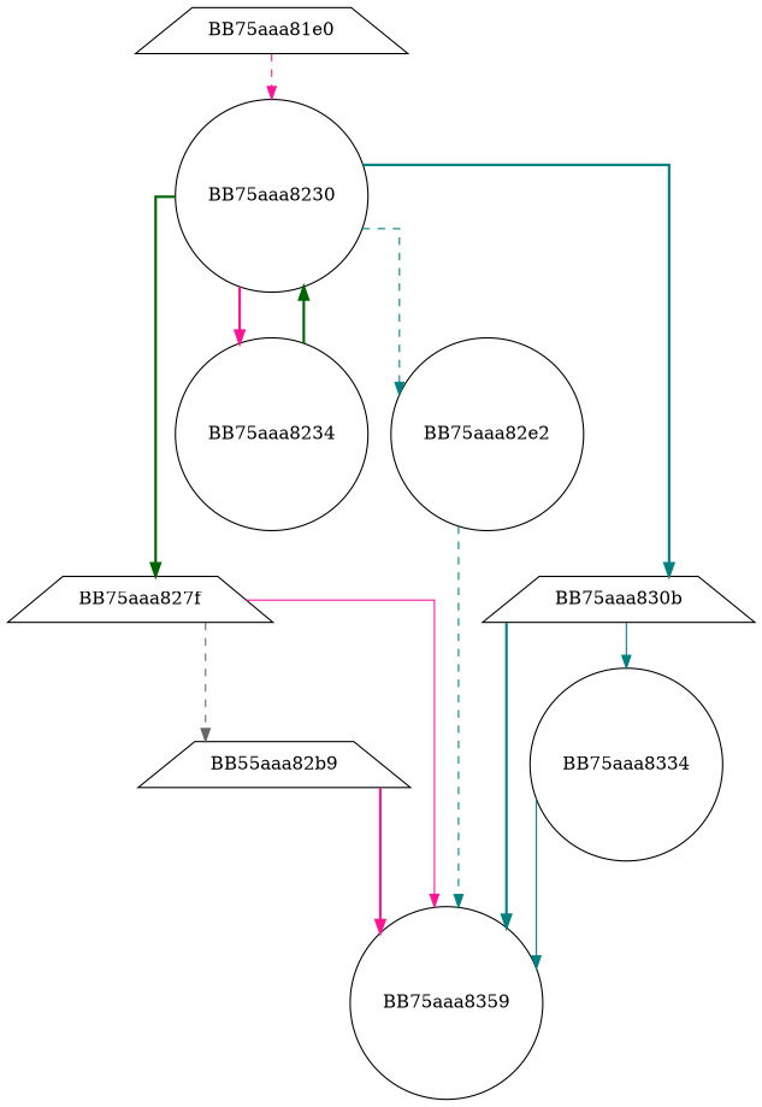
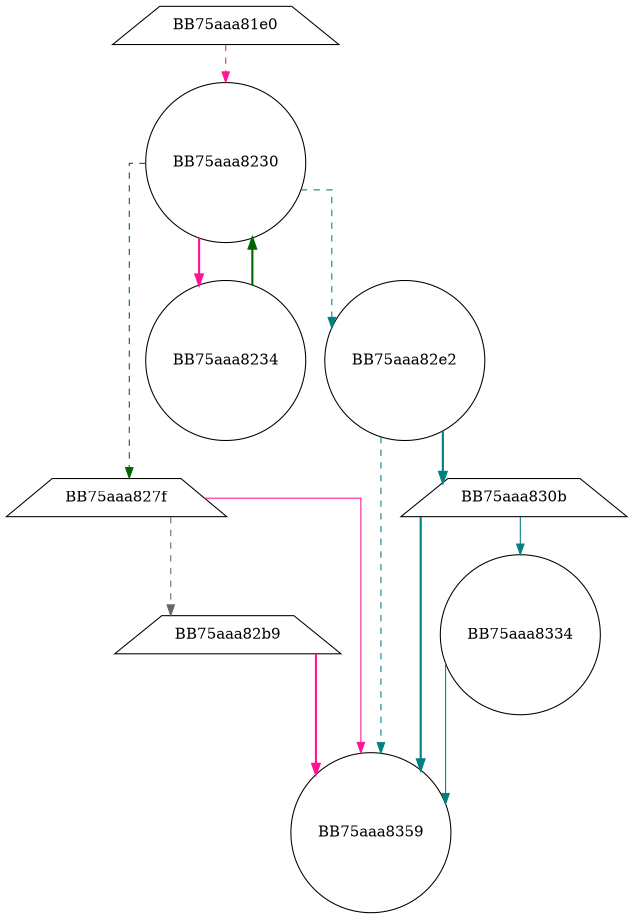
  digraph {
    splines=ortho
    node [shape=circle]
    edge [color=teal style=dashed]
    BB75aaa81e0 [shape=trapezium]
    BB75aaa8230
    BB75aaa827f [shape=trapezium]
    BB75aaa8234
    BB75aaa82e2
    BB75aaa8359
-   BB75aaa82b9 [shape=trapezium label=BB55aaa82b9]
+   BB75aaa82b9 [shape=trapezium]
    BB75aaa830b [shape=trapezium]
    BB75aaa8334
    BB75aaa81e0 -> BB75aaa8230 [color=deeppink]
-   BB75aaa8230 -> BB75aaa827f [color=darkgreen style=bold]
+   BB75aaa8230 -> BB75aaa827f [color=darkgreen]
    BB75aaa8230 -> BB75aaa8234 [color=deeppink style=bold]
    BB75aaa8230 -> BB75aaa82e2
    BB75aaa827f -> BB75aaa8359 [color=deeppink style=solid]
    BB75aaa827f -> BB75aaa82b9 [color=gray40]
    BB75aaa8234 -> BB75aaa8230 [color=darkgreen style=bold]
    BB75aaa82e2 -> BB75aaa8359
-   BB75aaa8230 -> BB75aaa830b [style=bold]
+   BB75aaa82e2 -> BB75aaa830b [style=bold]
    BB75aaa82b9 -> BB75aaa8359 [color=deeppink style=bold]
    BB75aaa830b -> BB75aaa8359 [style=bold]
    BB75aaa830b -> BB75aaa8334 [style=solid]
    BB75aaa8334 -> BB75aaa8359 [style=solid]
  }
